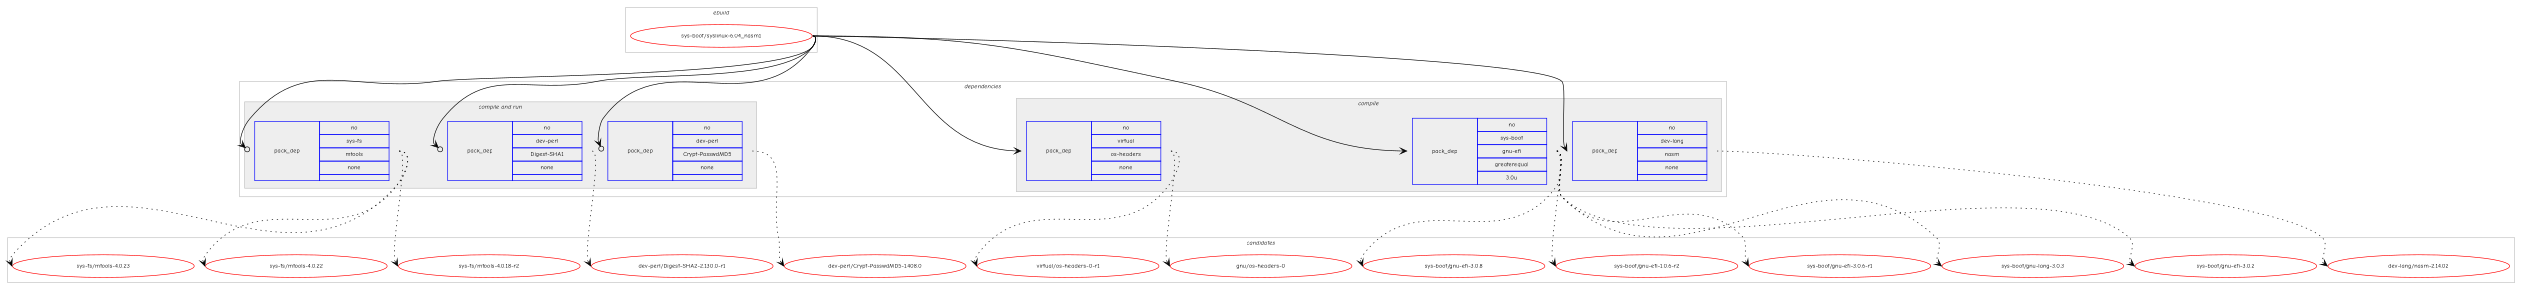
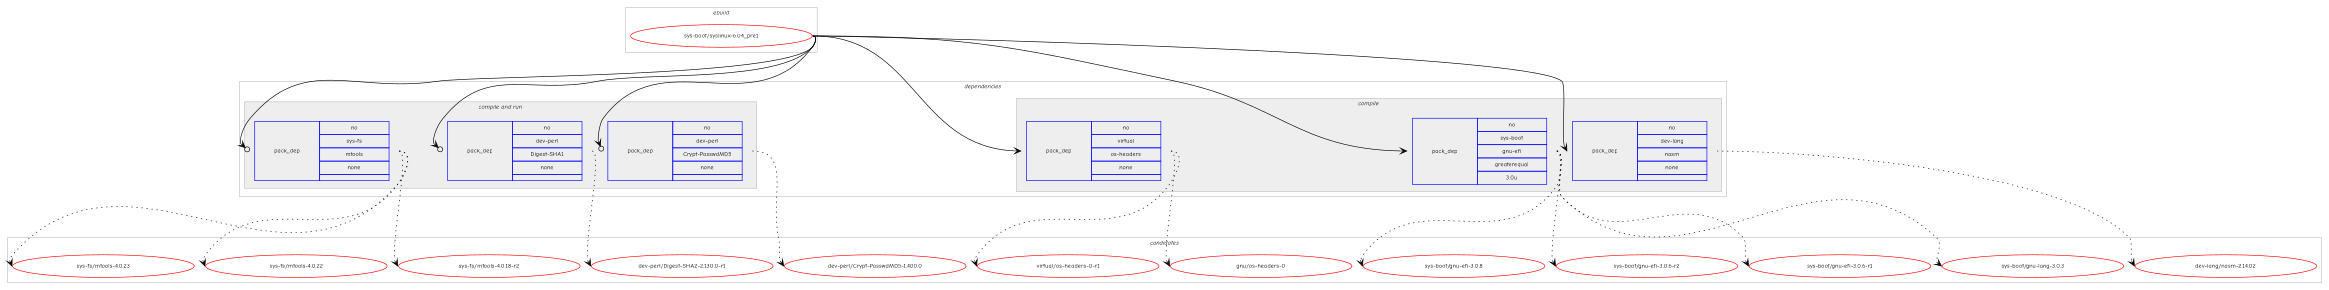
  digraph {
    compound=true
    concentrate=true
    fontname="Comic Neue"
    fontsize=10
    newrank=true
    rankdir=TB
    ranksep=1.5
    node [color=red fontname="Comic Neue" fontsize=10]
    edge [arrowhead=vee fontname="Comic Neue" headport=w style=dotted tailport=e weight=100]
-   n1 [label="sys-boot/syslinux-6.04_nasm1" width=4]
+   n1 [label="sys-boot/syslinux-6.04_pre1" width=4]
    n2 [color=blue label=<<TABLE BORDER="0" CELLBORDER="1" CELLSPACING="0" CELLPADDING="4" WIDTH="220"><TR><TD ROWSPAN="6" CELLPADDING="30">pack_dep</TD></TR><TR><TD WIDTH="110">no</TD></TR><TR><TD>dev-lang</TD></TR><TR><TD>nasm</TD></TR><TR><TD>none</TD></TR><TR><TD></TD></TR></TABLE>> shape=none]
    n3 [color=blue label=<<TABLE BORDER="0" CELLBORDER="1" CELLSPACING="0" CELLPADDING="4" WIDTH="220"><TR><TD ROWSPAN="6" CELLPADDING="30">pack_dep</TD></TR><TR><TD WIDTH="110">no</TD></TR><TR><TD>sys-boot</TD></TR><TR><TD>gnu-efi</TD></TR><TR><TD>greaterequal</TD></TR><TR><TD>3.0u</TD></TR></TABLE>> shape=none]
    n4 [color=blue label=<<TABLE BORDER="0" CELLBORDER="1" CELLSPACING="0" CELLPADDING="4" WIDTH="220"><TR><TD ROWSPAN="6" CELLPADDING="30">pack_dep</TD></TR><TR><TD WIDTH="110">no</TD></TR><TR><TD>virtual</TD></TR><TR><TD>os-headers</TD></TR><TR><TD>none</TD></TR><TR><TD></TD></TR></TABLE>> shape=none]
    n5 [color=blue label=<<TABLE BORDER="0" CELLBORDER="1" CELLSPACING="0" CELLPADDING="4" WIDTH="220"><TR><TD ROWSPAN="6" CELLPADDING="30">pack_dep</TD></TR><TR><TD WIDTH="110">no</TD></TR><TR><TD>dev-perl</TD></TR><TR><TD>Crypt-PasswdMD5</TD></TR><TR><TD>none</TD></TR><TR><TD></TD></TR></TABLE>> shape=none]
    n6 [color=blue label=<<TABLE BORDER="0" CELLBORDER="1" CELLSPACING="0" CELLPADDING="4" WIDTH="220"><TR><TD ROWSPAN="6" CELLPADDING="30">pack_dep</TD></TR><TR><TD WIDTH="110">no</TD></TR><TR><TD>dev-perl</TD></TR><TR><TD>Digest-SHA1</TD></TR><TR><TD>none</TD></TR><TR><TD></TD></TR></TABLE>> shape=none]
    n7 [color=blue label=<<TABLE BORDER="0" CELLBORDER="1" CELLSPACING="0" CELLPADDING="4" WIDTH="220"><TR><TD ROWSPAN="6" CELLPADDING="30">pack_dep</TD></TR><TR><TD WIDTH="110">no</TD></TR><TR><TD>sys-fs</TD></TR><TR><TD>mtools</TD></TR><TR><TD>none</TD></TR><TR><TD></TD></TR></TABLE>> shape=none]
    n8 [label="dev-lang/nasm-2.14.02" width=4]
-   n9 [label="sys-boot/gnu-efi-3.0.2" width=4]
    n10 [label="sys-boot/gnu-lang-3.0.3" width=4]
    n11 [label="sys-boot/gnu-efi-3.0.6-r1" width=4]
-   n12 [label="sys-boot/gnu-efi-1.0.6-r2" width=4]
+   n12 [label="sys-boot/gnu-efi-3.0.6-r2" width=4]
    n13 [label="sys-boot/gnu-efi-3.0.8" width=4]
    n14 [label="gnu/os-headers-0" width=4]
    n15 [label="virtual/os-headers-0-r1" width=4]
-   n16 [label="dev-perl/Crypt-PasswdMD5-1.408.0" width=4]
+   n16 [label="dev-perl/Crypt-PasswdMD5-1.400.0" width=4]
    n17 [label="dev-perl/Digest-SHA2-2.130.0-r1" width=4]
    n18 [label="sys-fs/mtools-4.0.18-r2" width=4]
    n19 [label="sys-fs/mtools-4.0.22" width=4]
    n20 [label="sys-fs/mtools-4.0.23" width=4]
    subgraph cluster_1 {
      color=gray
      label=<<i>ebuild</i>>
      rank=same
      n1
    }
    subgraph cluster_2 {
      color=gray
      label=<<i>dependencies</i>>
      subgraph cluster_3 {
        color=gray
        fillcolor="#eeeeee"
        label=<<i>compile</i>>
        style=filled
        subgraph sub_4 {
          color=gray
          fillcolor="#eeeeee"
          label=<<i>compile</i>>
          style=filled
          n2
        }
        subgraph sub_5 {
          color=gray
          fillcolor="#eeeeee"
          label=<<i>compile</i>>
          style=filled
          n3
        }
        subgraph sub_6 {
          color=gray
          fillcolor="#eeeeee"
          label=<<i>compile</i>>
          style=filled
          n4
        }
      }
      subgraph cluster_7 {
        color=gray
        fillcolor="#eeeeee"
        label=<<i>compile and run</i>>
        style=filled
        subgraph sub_8 {
          color=gray
          fillcolor="#eeeeee"
          label=<<i>compile and run</i>>
          style=filled
          n5
        }
        subgraph sub_9 {
          color=gray
          fillcolor="#eeeeee"
          label=<<i>compile and run</i>>
          style=filled
          n6
        }
        subgraph sub_10 {
          color=gray
          fillcolor="#eeeeee"
          label=<<i>compile and run</i>>
          style=filled
          n7
        }
      }
      subgraph cluster_11 {
        color=gray
        fillcolor="#eeeeee"
        label=<<i>run</i>>
        style=filled
      }
    }
    subgraph cluster_12 {
      color=gray
      label=<<i>candidates</i>>
      rank=same
      subgraph sub_13 {
        color=black
        label=<<i>candidates</i>>
        nodesep=1
        rank=same
        n8
      }
      subgraph sub_14 {
        color=black
        label=<<i>candidates</i>>
        nodesep=1
        rank=same
-       n9
        n10
        n11
        n12
        n13
      }
      subgraph sub_15 {
        color=black
        label=<<i>candidates</i>>
        nodesep=1
        rank=same
        n14
        n15
      }
      subgraph sub_16 {
        color=black
        label=<<i>candidates</i>>
        nodesep=1
        rank=same
        n16
      }
      subgraph sub_17 {
        color=black
        label=<<i>candidates</i>>
        nodesep=1
        rank=same
        n17
      }
      subgraph sub_18 {
        color=black
        label=<<i>candidates</i>>
        nodesep=1
        rank=same
        n18
        n19
        n20
      }
    }
    n1 -> n2 [style=solid weight=20]
    n1 -> n3 [style=solid weight=20]
    n1 -> n4 [style=solid weight=20]
    n1 -> n5 [arrowhead=odotvee style=solid weight=20]
    n1 -> n6 [arrowhead=odotvee style=solid weight=20]
    n1 -> n7 [arrowhead=odotvee style=solid weight=20]
    n2 -> n8
-   n3 -> n9
    n3 -> n10
    n3 -> n11
    n3 -> n12
    n3 -> n13
    n4 -> n14
    n4 -> n15
    n5 -> n16
    n6 -> n17
    n7 -> n18
    n7 -> n19
    n7 -> n20
  }
